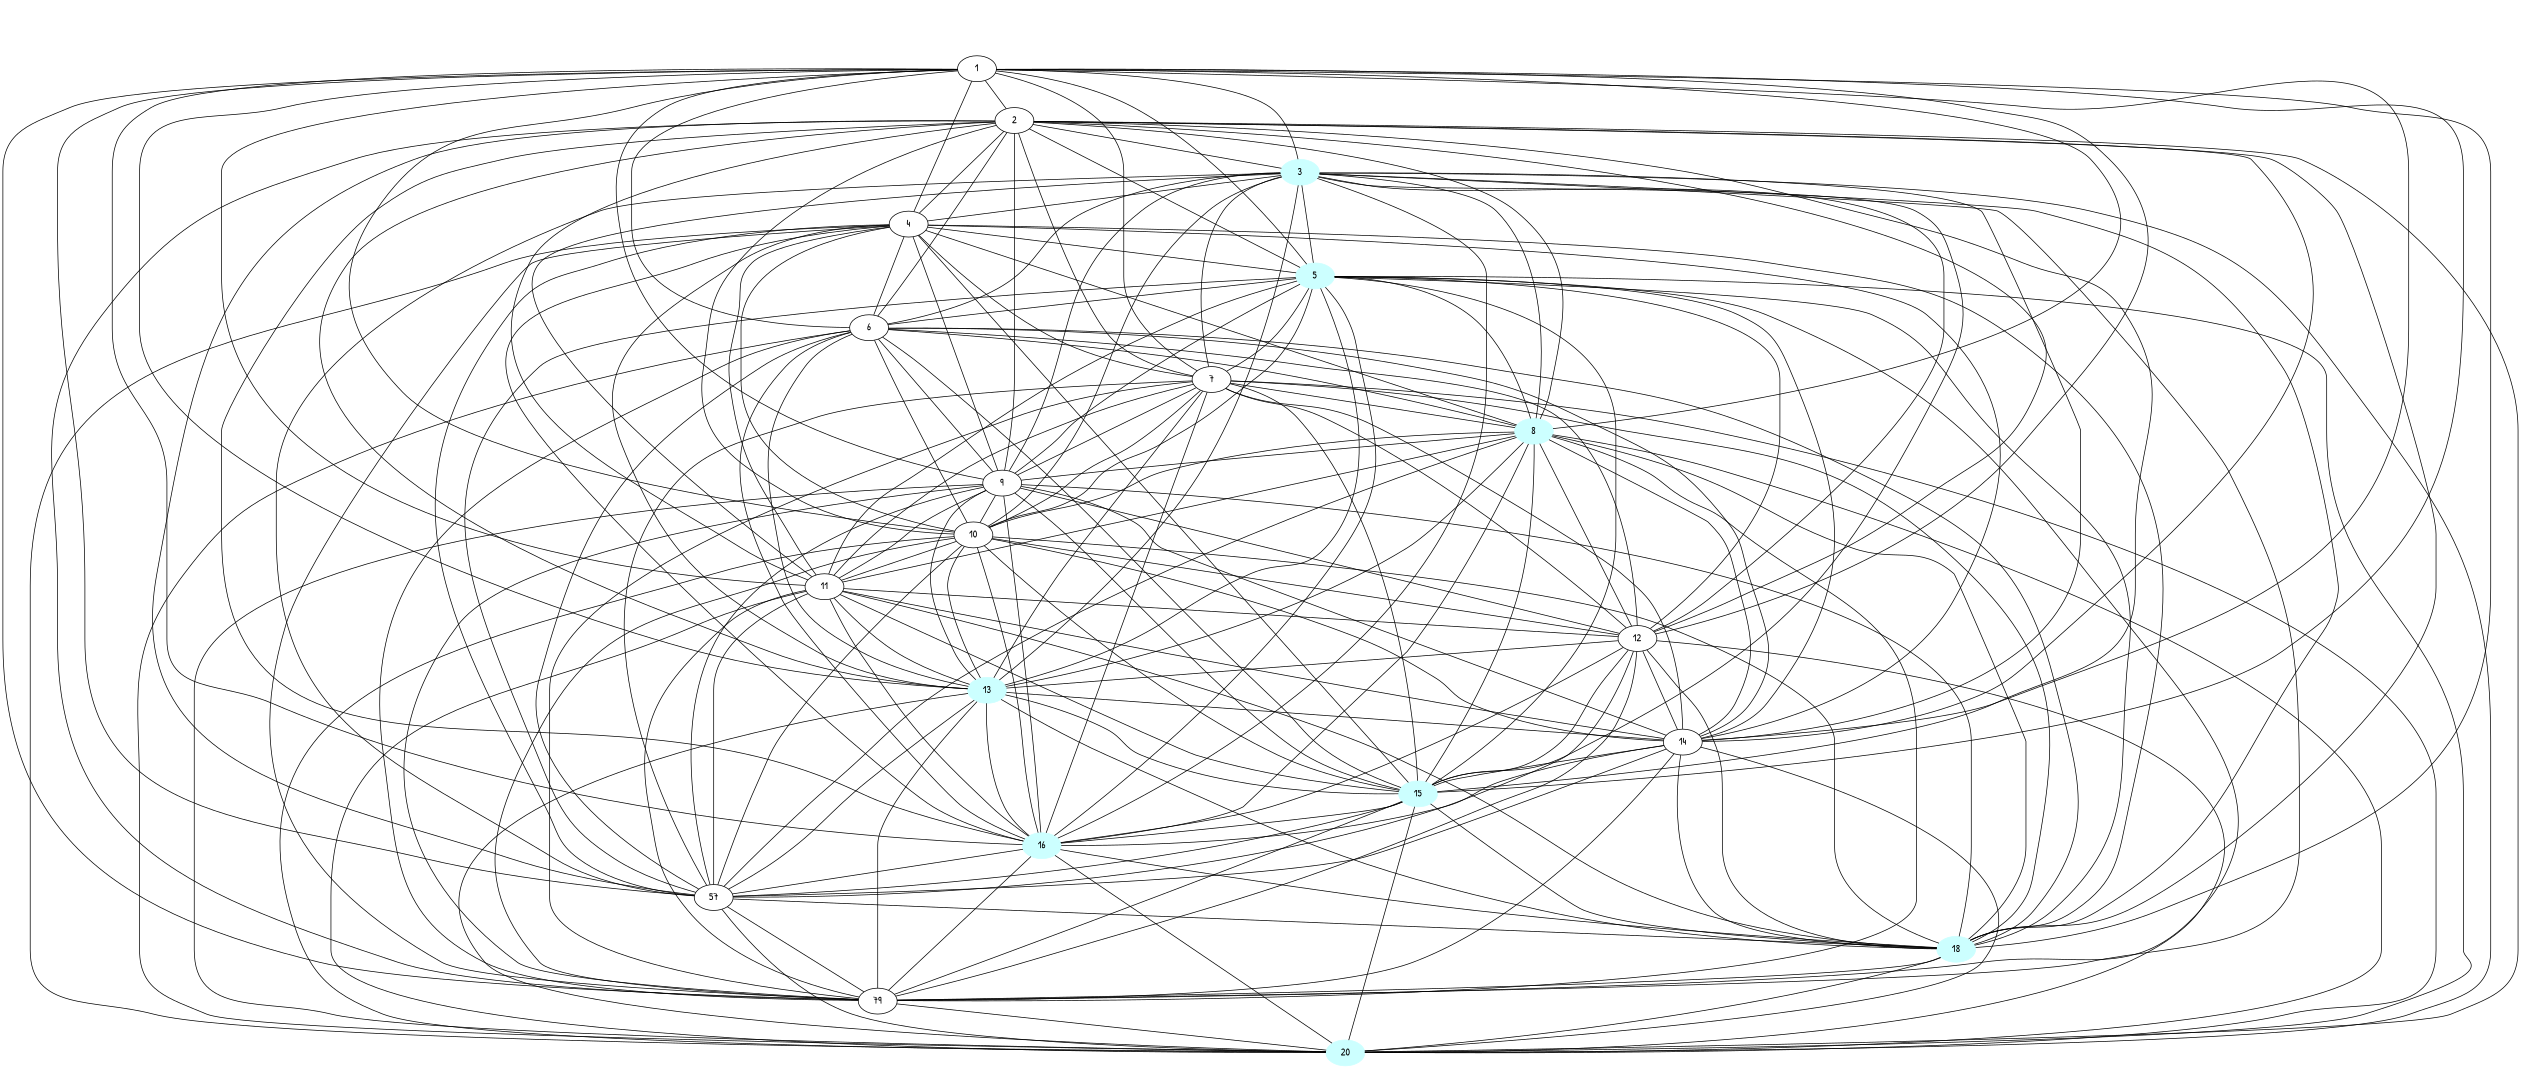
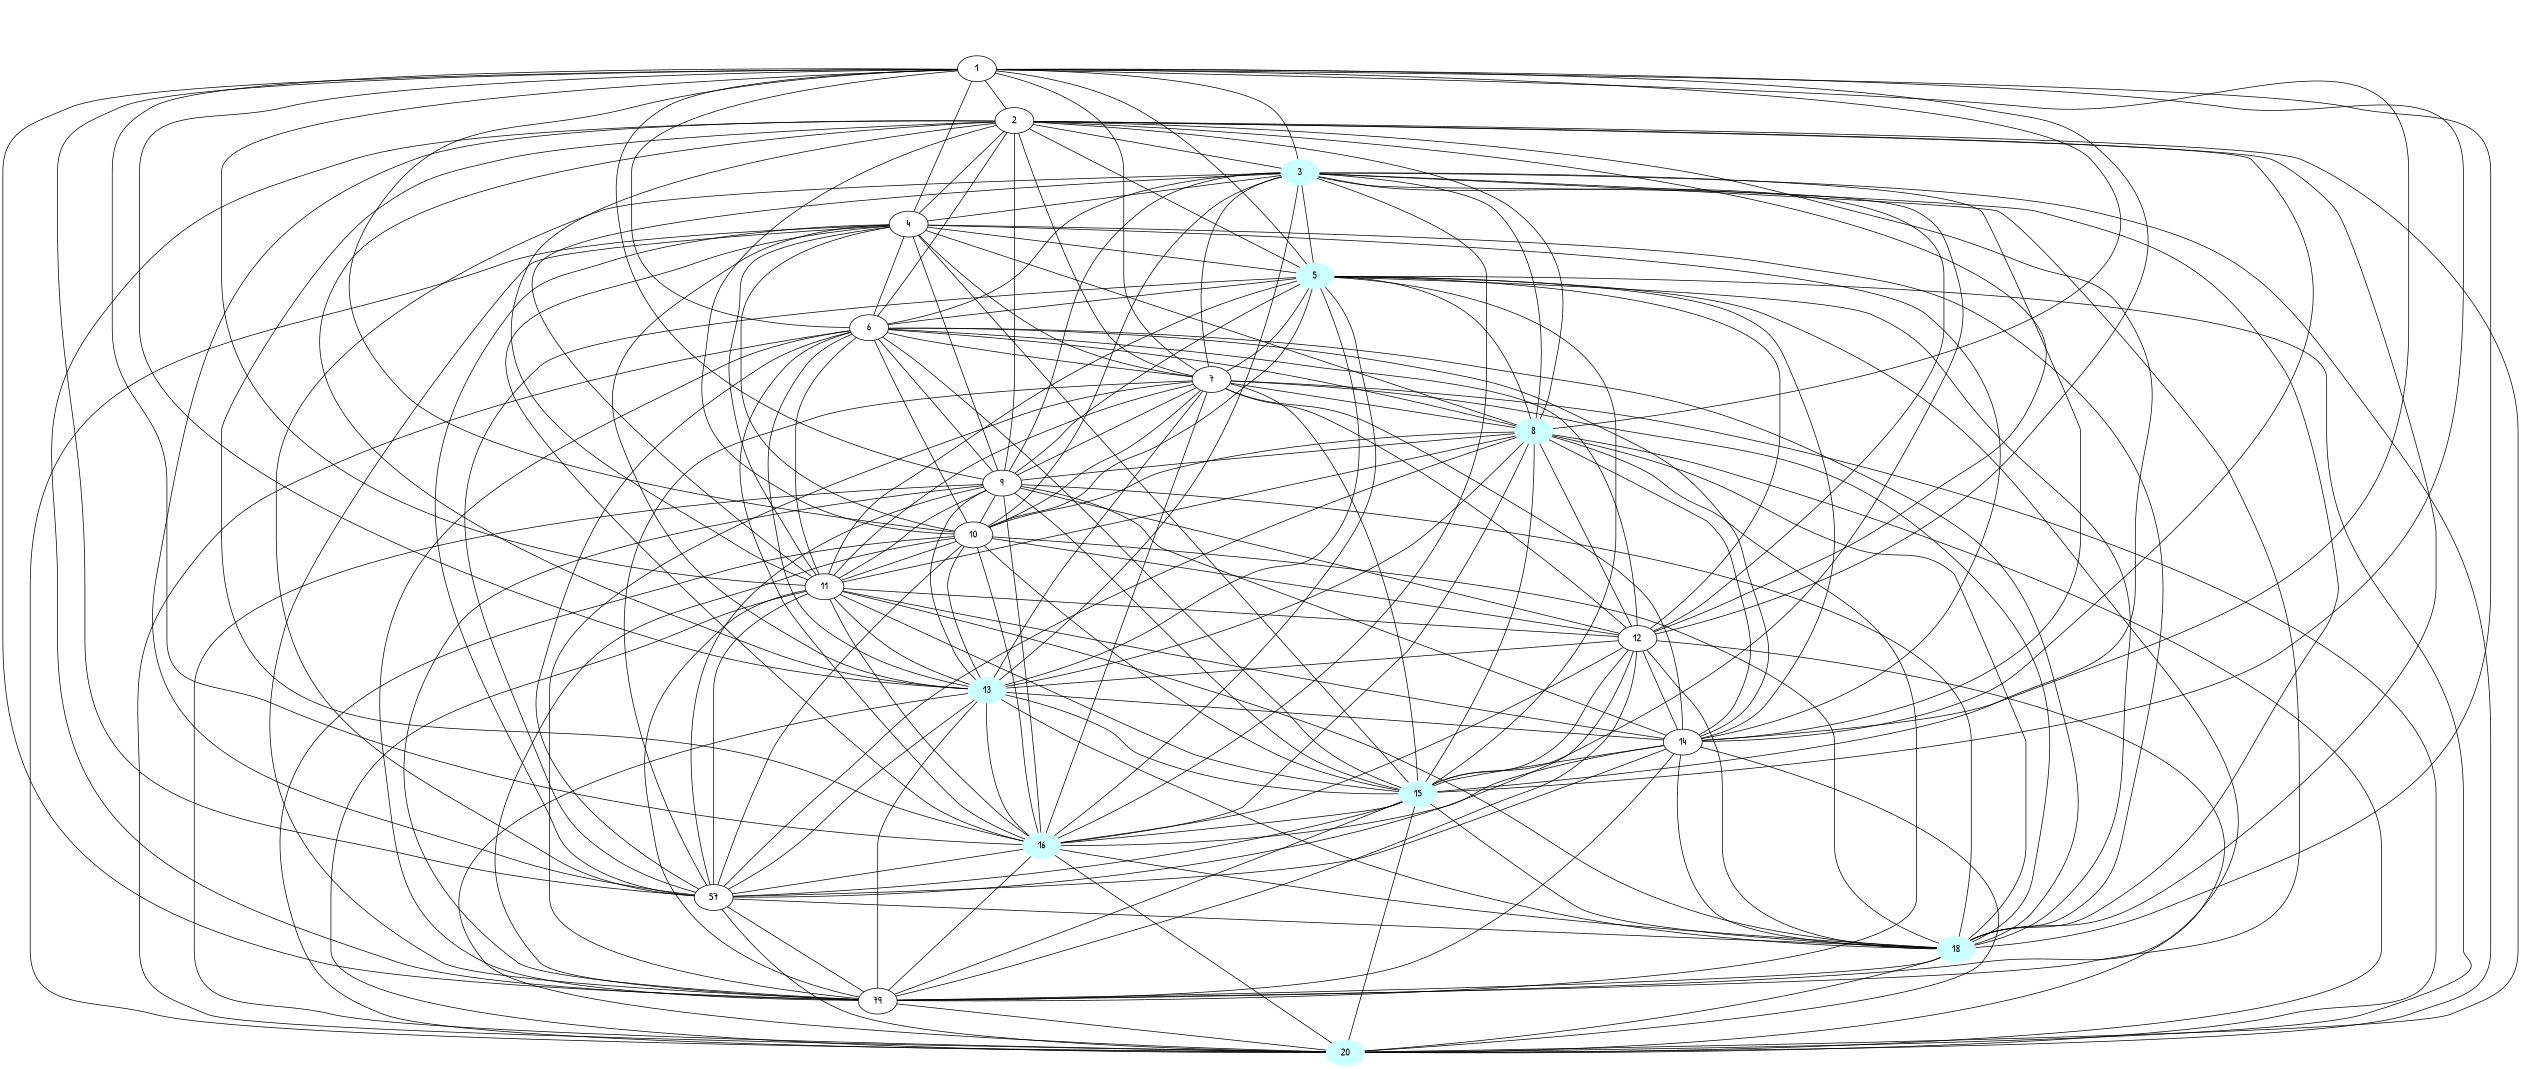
  graph {
    fontname="Patrick Hand"
    node [fontname="Patrick Hand"]
    edge [fontname="Patrick Hand"]
    3 [color="#CCFFFF" style=filled]
    5 [color="#CCFFFF" style=filled]
    8 [color="#CCFFFF" style=filled]
    13 [color="#CCFFFF" style=filled]
    15 [color="#CCFFFF" style=filled]
    16 [color="#CCFFFF" style=filled]
    18 [color="#CCFFFF" style=filled]
    20 [color="#CCFFFF" style=filled]
    4
    6
    7
    9
    10
    11
    12
    14
    n17 [label=57]
    n18 [label=79]
    1
    2
    3 -- 5
    3 -- 8
    3 -- 13
    3 -- 15
    3 -- 16
    3 -- 18
    3 -- 20
    3 -- 4
    3 -- 6
    3 -- 7
    3 -- 9
    3 -- 10
    3 -- 11
    3 -- 12
    3 -- 14
    3 -- n17
    3 -- n18
    5 -- 8
    5 -- 13
    5 -- 15
    5 -- 16
    5 -- 18
    5 -- 20
    5 -- 6
    5 -- 7
    5 -- 9
    5 -- 10
    5 -- 11
    5 -- 12
    5 -- 14
    5 -- n17
    5 -- n18
    8 -- 13
    8 -- 15
    8 -- 16
    8 -- 18
    8 -- 20
    8 -- 9
    8 -- 10
    8 -- 11
    8 -- 12
    8 -- 14
    8 -- n17
    8 -- n18
    13 -- 15
    13 -- 16
    13 -- 18
    13 -- 20
    13 -- 14
    13 -- n17
    13 -- n18
    15 -- 16
    15 -- 18
    15 -- 20
    15 -- n17
    15 -- n18
    16 -- 18
    16 -- 20
    16 -- n17
    16 -- n18
    18 -- 20
    18 -- n18
    4 -- 5
    4 -- 8
    4 -- 13
    4 -- 15
    4 -- 16
    4 -- 18
    4 -- 20
    4 -- 6
    4 -- 7
    4 -- 9
    4 -- 10
    4 -- 11
    4 -- 14
    4 -- n17
    4 -- n18
    6 -- 8
    6 -- 13
    6 -- 15
    6 -- 16
    6 -- 18
    6 -- 20
+   6 -- 7
    6 -- 9
    6 -- 10
+   6 -- 11
    6 -- 12
    6 -- 14
    6 -- n17
    6 -- n18
    7 -- 8
    7 -- 13
    7 -- 15
    7 -- 16
    7 -- 18
    7 -- 20
    7 -- 9
    7 -- 10
    7 -- 11
    7 -- 12
    7 -- 14
    7 -- n17
    7 -- n18
    9 -- 13
    9 -- 15
    9 -- 16
    9 -- 18
    9 -- 20
    9 -- 10
    9 -- 11
    9 -- 12
    9 -- 14
    9 -- n17
    9 -- n18
    10 -- 13
    10 -- 15
    10 -- 16
    10 -- 18
    10 -- 20
    10 -- 11
    10 -- 12
-   10 -- 14
    10 -- n17
    10 -- n18
    11 -- 13
    11 -- 15
    11 -- 16
    11 -- 18
    11 -- 20
    11 -- 12
    11 -- 14
    11 -- n17
    11 -- n18
    12 -- 13
    12 -- 15
    12 -- 16
    12 -- 18
    12 -- 20
    12 -- 14
    12 -- n17
    12 -- n18
    14 -- 15
    14 -- 16
    14 -- 18
    14 -- 20
    14 -- n17
    14 -- n18
    n17 -- 18
    n17 -- 20
    n17 -- n18
    n18 -- 20
    1 -- 3
    1 -- 5
    1 -- 8
    1 -- 13
    1 -- 15
    1 -- 16
    1 -- 18
    1 -- 4
    1 -- 6
    1 -- 7
    1 -- 9
    1 -- 10
    1 -- 11
    1 -- 12
    1 -- 14
    1 -- n17
    1 -- n18
    1 -- 2
    2 -- 3
    2 -- 5
    2 -- 8
    2 -- 13
    2 -- 15
    2 -- 16
    2 -- 18
    2 -- 20
    2 -- 4
    2 -- 6
    2 -- 7
    2 -- 9
    2 -- 10
    2 -- 11
    2 -- 12
    2 -- 14
    2 -- n17
    2 -- n18
  }
